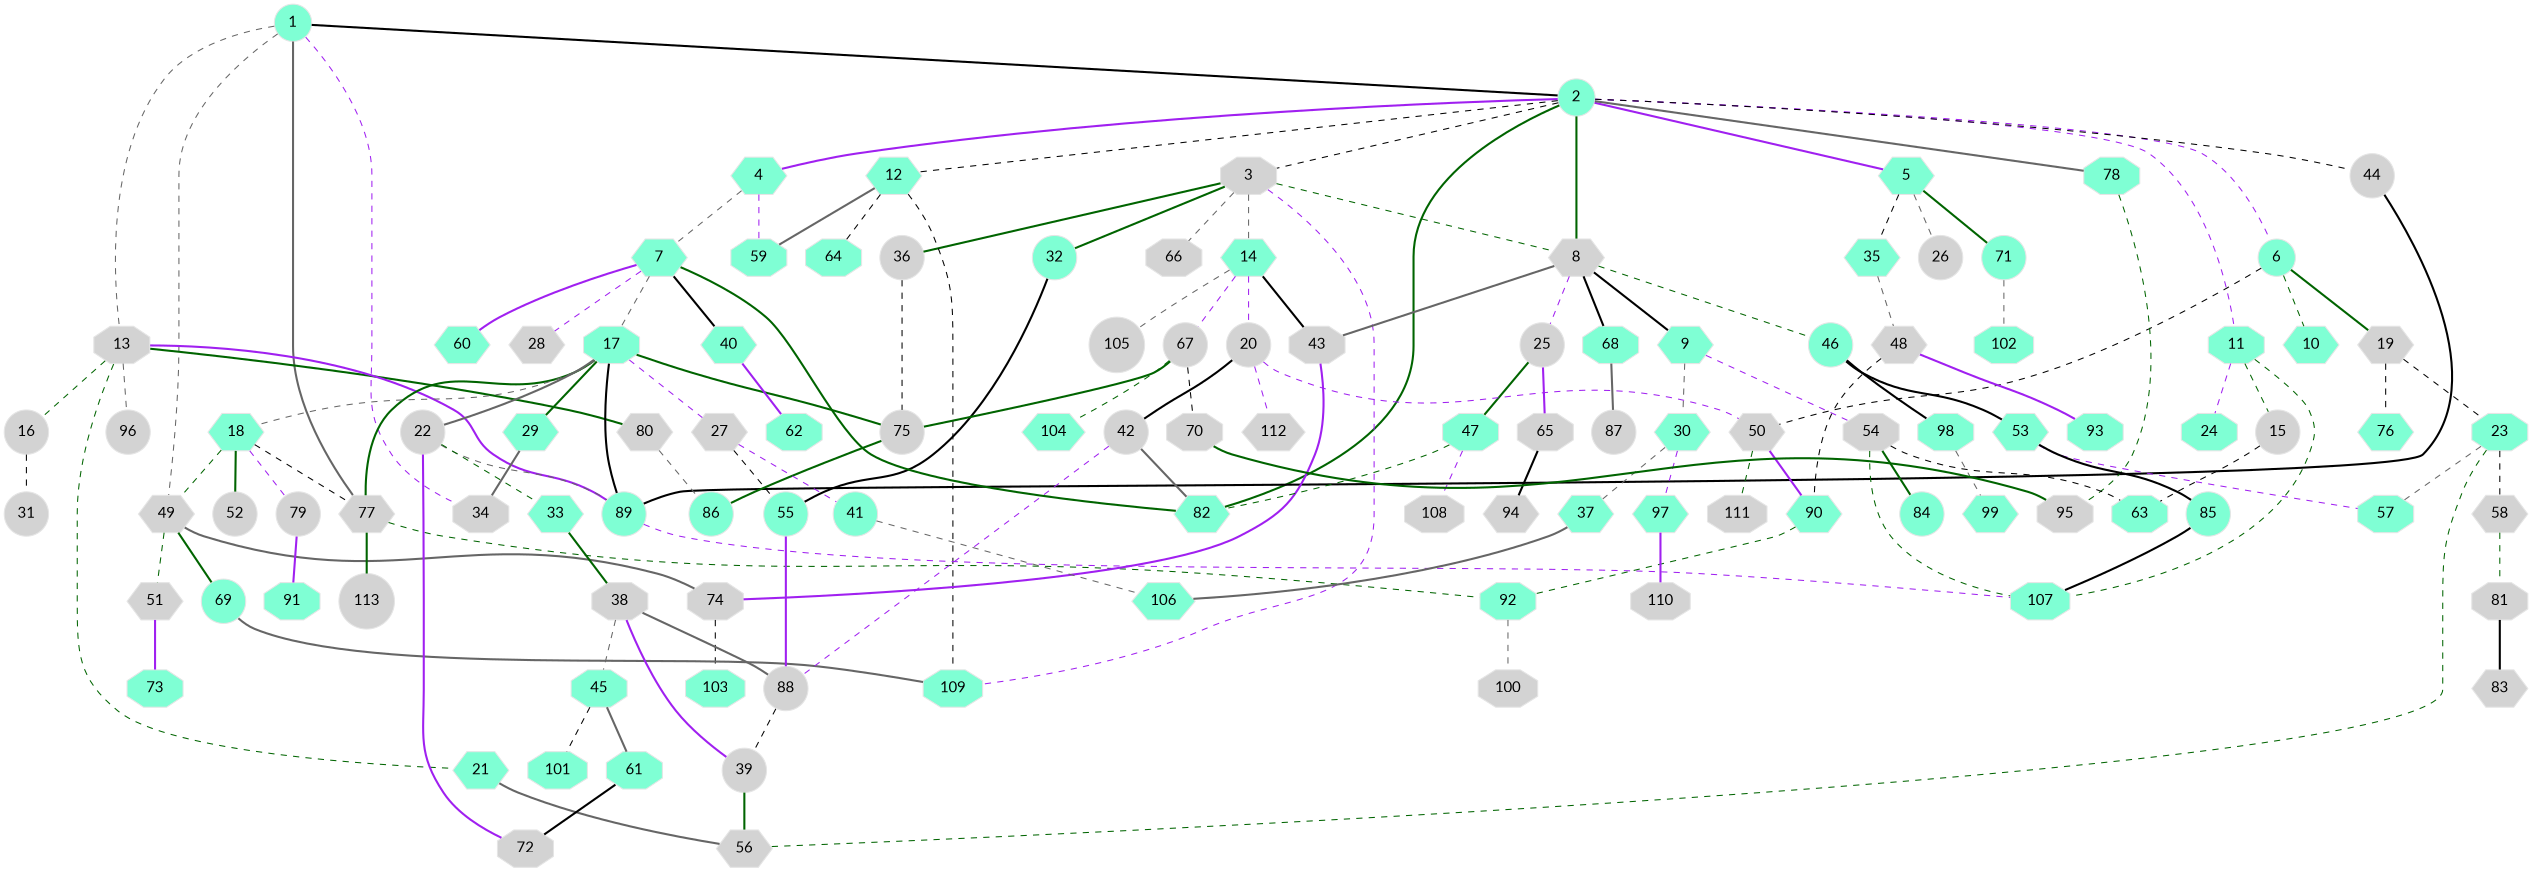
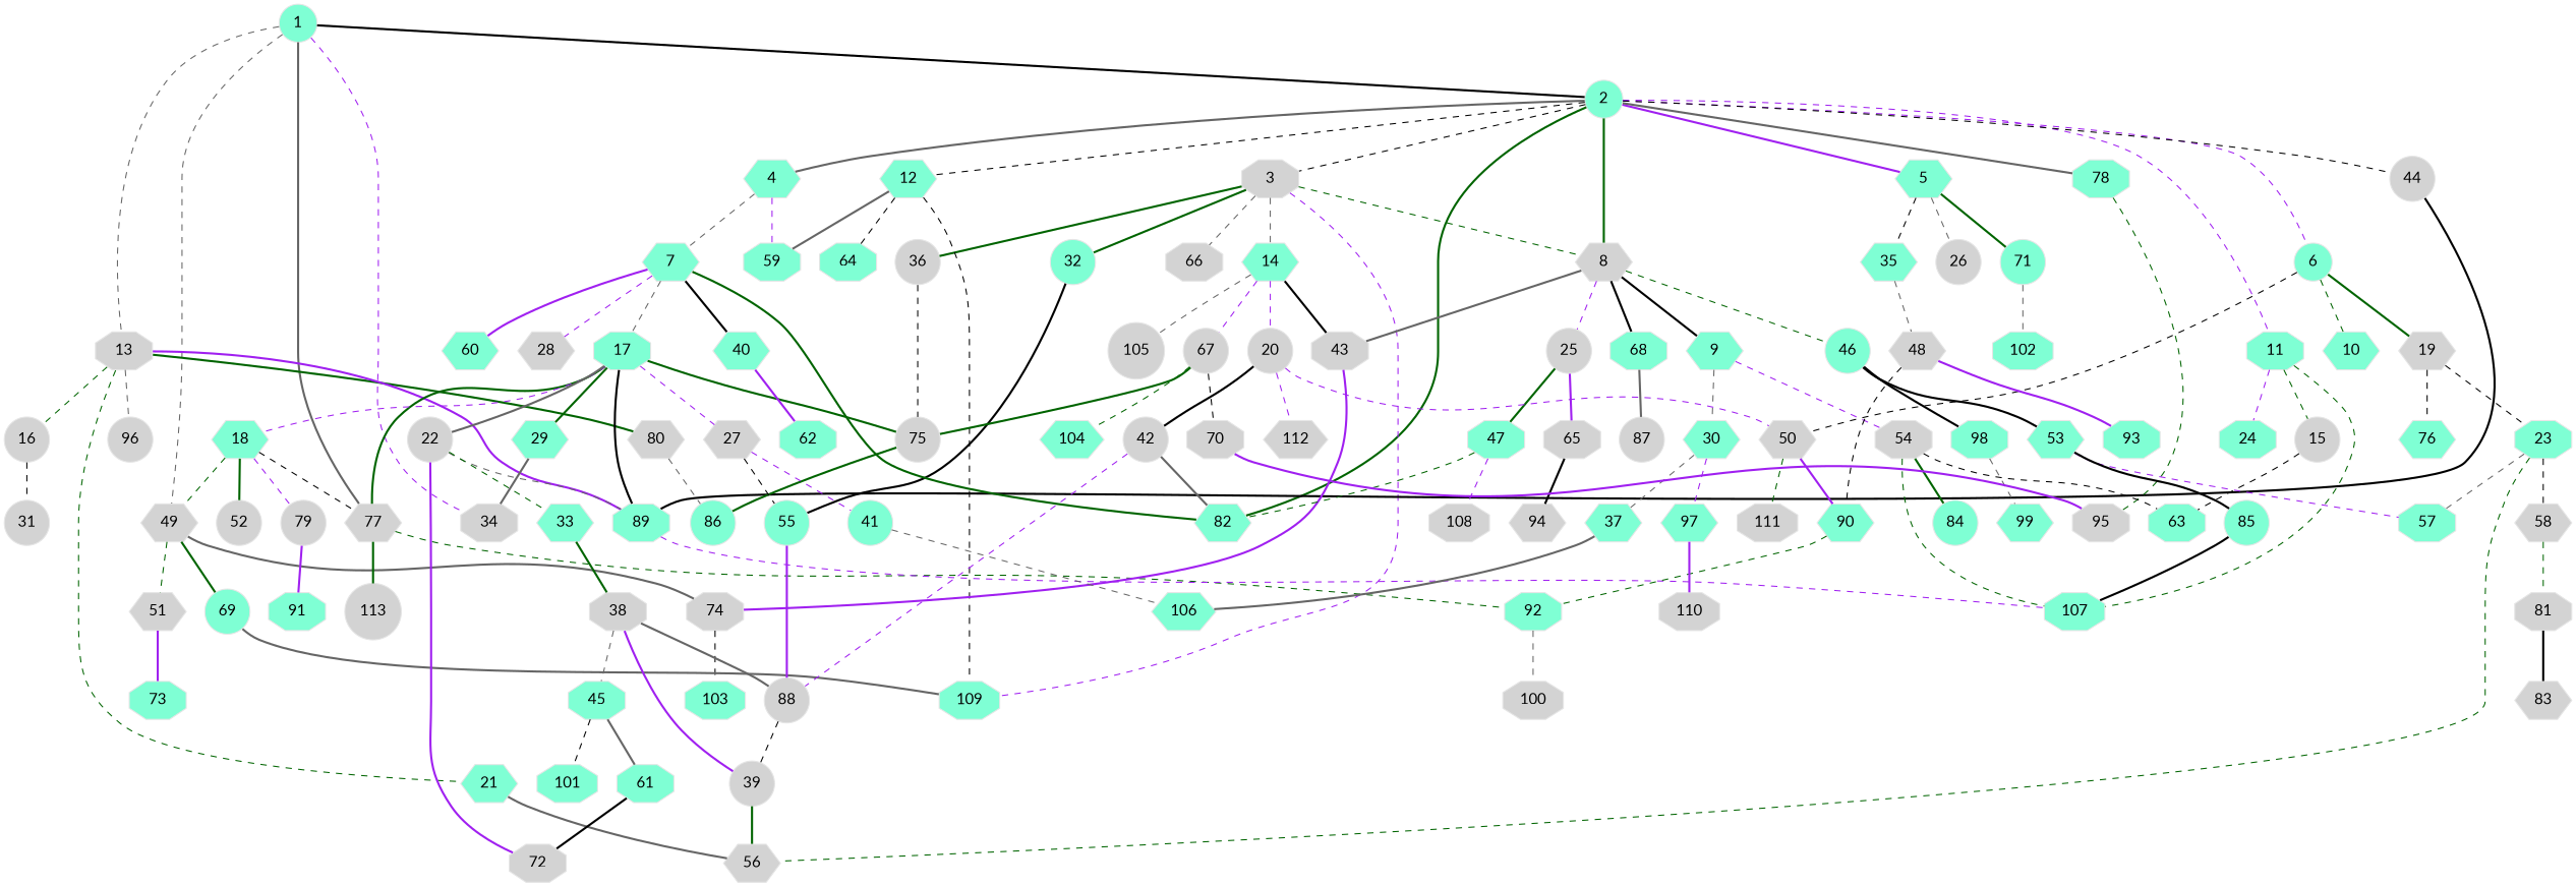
  graph {
    fontname=Lato
    node [color=gray90 fillcolor=aquamarine fontname=Lato shape=octagon style=filled]
    edge [color=darkgreen fontname=Lato style=dashed]
    1 [shape=circle]
    2 [shape=circle]
    13 [fillcolor=lightgrey]
    34 [fillcolor=lightgrey]
    49 [fillcolor=lightgrey shape=hexagon]
    77 [fillcolor=lightgrey shape=hexagon]
    3 [fillcolor=lightgrey]
    4 [shape=hexagon]
    5 [shape=hexagon]
    6 [shape=circle]
    8 [fillcolor=lightgrey shape=hexagon]
    11
    12 [shape=hexagon]
    44 [fillcolor=lightgrey shape=circle]
    78
    82 [shape=hexagon]
    16 [fillcolor=lightgrey shape=circle]
    21 [shape=hexagon]
    80 [fillcolor=lightgrey shape=hexagon]
-   89 [shape=circle]
+   89
    96 [fillcolor=lightgrey shape=circle]
    74 [fillcolor=lightgrey]
    51 [fillcolor=lightgrey shape=hexagon]
    69 [shape=circle]
    92
    113 [fillcolor=lightgrey shape=circle]
    14 [shape=hexagon]
    32 [shape=circle]
    36 [fillcolor=lightgrey shape=circle]
    66 [fillcolor=lightgrey]
    109
    7 [shape=hexagon]
    59
    26 [fillcolor=lightgrey shape=circle]
    35 [shape=hexagon]
    71 [shape=circle]
    10 [shape=hexagon]
    19 [fillcolor=lightgrey shape=hexagon]
    50 [fillcolor=lightgrey shape=hexagon]
    9 [shape=hexagon]
    25 [fillcolor=lightgrey shape=circle]
    43 [fillcolor=lightgrey]
    46 [shape=circle]
    68
    15 [fillcolor=lightgrey shape=circle]
    24
    107
    64
    95 [fillcolor=lightgrey]
    20 [fillcolor=lightgrey shape=circle]
    67 [fillcolor=lightgrey shape=circle]
    105 [fillcolor=lightgrey shape=circle]
    55 [shape=circle]
    75 [fillcolor=lightgrey shape=circle]
    17
    28 [fillcolor=lightgrey shape=hexagon]
    40 [shape=hexagon]
    60 [shape=hexagon]
    48 [fillcolor=lightgrey shape=hexagon]
    102
    23
    76 [shape=hexagon]
    90 [shape=hexagon]
    111 [fillcolor=lightgrey]
    18 [shape=hexagon]
    22 [fillcolor=lightgrey shape=circle]
    27 [fillcolor=lightgrey shape=hexagon]
    29 [shape=hexagon]
    62
    30 [shape=hexagon]
    54 [fillcolor=lightgrey]
    47
    65 [fillcolor=lightgrey]
    53 [shape=hexagon]
    98
    87 [fillcolor=lightgrey shape=circle]
    37 [shape=hexagon]
    97 [shape=hexagon]
    63
    84 [shape=circle]
    31 [fillcolor=lightgrey shape=circle]
    56 [fillcolor=lightgrey shape=hexagon]
    86 [shape=circle]
    42 [fillcolor=lightgrey shape=circle]
    112 [fillcolor=lightgrey shape=hexagon]
    70 [fillcolor=lightgrey]
    104 [shape=hexagon]
    52 [fillcolor=lightgrey shape=circle]
    79 [fillcolor=lightgrey shape=circle]
    33 [shape=hexagon]
    72 [fillcolor=lightgrey]
    41 [shape=circle]
    91
    57
    58 [fillcolor=lightgrey shape=hexagon]
    88 [fillcolor=lightgrey shape=circle]
    38 [fillcolor=lightgrey]
    81 [fillcolor=lightgrey]
    108 [fillcolor=lightgrey]
    94 [fillcolor=lightgrey shape=hexagon]
    106 [shape=hexagon]
    110 [fillcolor=lightgrey]
    39 [fillcolor=lightgrey shape=circle]
    45
    93
    61
    101
    103
    85 [shape=circle]
    99 [shape=hexagon]
    73
    83 [fillcolor=lightgrey shape=hexagon]
    100 [fillcolor=lightgrey]
    1 -- 2 [color=black style=bold]
    1 -- 13 [color=gray40]
    1 -- 34 [color=purple]
    1 -- 49 [color=gray40]
    1 -- 77 [color=gray40 style=bold]
    2 -- 3 [color=black]
-   2 -- 4 [color=purple style=bold]
+   2 -- 4 [color=gray40 style=bold]
    2 -- 5 [color=purple style=bold]
    2 -- 6 [color=purple]
    2 -- 8 [style=bold]
    2 -- 11 [color=purple]
    2 -- 12 [color=black]
    2 -- 44 [color=black]
    2 -- 78 [color=gray40 style=bold]
    2 -- 82 [style=bold]
    13 -- 16
    13 -- 21
    13 -- 80 [style=bold]
    13 -- 89 [color=purple style=bold]
    13 -- 96 [color=gray40]
    49 -- 74 [color=gray40 style=bold]
    49 -- 51
    49 -- 69 [style=bold]
    77 -- 92
    77 -- 113 [style=bold]
    3 -- 8
    3 -- 14 [color=gray40]
    3 -- 32 [style=bold]
    3 -- 36 [style=bold]
    3 -- 66 [color=gray40]
    3 -- 109 [color=purple]
    4 -- 7 [color=gray40]
    4 -- 59 [color=purple]
    5 -- 26 [color=gray40]
    5 -- 35 [color=black]
    5 -- 71 [style=bold]
    6 -- 10
    6 -- 19 [style=bold]
    6 -- 50 [color=black]
    8 -- 9 [color=black style=bold]
    8 -- 25 [color=purple]
    8 -- 43 [color=gray40 style=bold]
    8 -- 46
    8 -- 68 [color=black style=bold]
    11 -- 15
    11 -- 24 [color=purple]
    11 -- 107
    12 -- 109 [color=black]
    12 -- 59 [color=gray40 style=bold]
    12 -- 64 [color=black]
    44 -- 89 [color=black style=bold]
    78 -- 95
    16 -- 31 [color=black]
    21 -- 56 [color=gray40 style=bold]
    80 -- 86 [color=gray40]
    89 -- 107 [color=purple]
    74 -- 103 [color=black]
    51 -- 73 [color=purple style=bold]
    69 -- 109 [color=gray40 style=bold]
    92 -- 100 [color=gray40]
    14 -- 43 [color=black style=bold]
    14 -- 20 [color=purple]
    14 -- 67 [color=purple]
    14 -- 105 [color=gray40]
    32 -- 55 [color=black style=bold]
    36 -- 75 [color=black]
    7 -- 82 [style=bold]
    7 -- 17 [color=gray40]
    7 -- 28 [color=purple]
    7 -- 40 [color=black style=bold]
    7 -- 60 [color=purple style=bold]
    35 -- 48 [color=gray40]
    71 -- 102 [color=gray40]
    19 -- 23 [color=black]
    19 -- 76 [color=black]
    50 -- 90 [color=purple style=bold]
    50 -- 111
    9 -- 30 [color=gray40]
    9 -- 54 [color=purple]
    25 -- 47 [style=bold]
    25 -- 65 [color=purple style=bold]
    43 -- 74 [color=purple style=bold]
    46 -- 53 [color=black style=bold]
    46 -- 98 [color=black style=bold]
    68 -- 87 [color=gray40 style=bold]
    15 -- 63 [color=black]
    20 -- 50 [color=purple]
    20 -- 42 [color=black style=bold]
    20 -- 112 [color=purple]
    67 -- 75 [style=bold]
    67 -- 70 [color=black]
    67 -- 104
    55 -- 88 [color=purple style=bold]
    75 -- 86 [style=bold]
    17 -- 77 [style=bold]
    17 -- 89 [color=black style=bold]
    17 -- 75 [style=bold]
-   17 -- 18 [color=gray40]
+   17 -- 18 [color=purple]
    17 -- 22 [color=gray40 style=bold]
    17 -- 27 [color=purple]
    17 -- 29 [style=bold]
    40 -- 62 [color=purple style=bold]
    48 -- 90 [color=black]
    48 -- 93 [color=purple style=bold]
    23 -- 56
    23 -- 57 [color=gray40]
    23 -- 58 [color=black]
    90 -- 92
    18 -- 49
    18 -- 77 [color=black]
    18 -- 52 [style=bold]
    18 -- 79 [color=purple]
    22 -- 89 [color=gray40]
    22 -- 33
    22 -- 72 [color=purple style=bold]
    27 -- 55 [color=black]
    27 -- 41 [color=purple]
    29 -- 34 [color=gray40 style=bold]
    30 -- 37 [color=gray40]
    30 -- 97 [color=purple]
    54 -- 107
    54 -- 63 [color=black]
    54 -- 84 [style=bold]
    47 -- 82
    47 -- 108 [color=purple]
    65 -- 94 [color=black style=bold]
    53 -- 57 [color=purple]
    53 -- 85 [color=black style=bold]
    98 -- 99 [color=gray40]
    37 -- 106 [color=gray40 style=bold]
    97 -- 110 [color=purple style=bold]
    42 -- 82 [color=gray40 style=bold]
    42 -- 88 [color=purple]
-   70 -- 95 [style=bold]
+   70 -- 95 [color=purple style=bold]
    79 -- 91 [color=purple style=bold]
    33 -- 38 [style=bold]
    41 -- 106 [color=gray40]
    58 -- 81
    88 -- 39 [color=black]
    38 -- 88 [color=gray40 style=bold]
    38 -- 39 [color=purple style=bold]
    38 -- 45 [color=gray40]
    81 -- 83 [color=black style=bold]
    39 -- 56 [style=bold]
    45 -- 61 [color=gray40 style=bold]
    45 -- 101 [color=black]
    61 -- 72 [color=black style=bold]
    85 -- 107 [color=black style=bold]
  }
